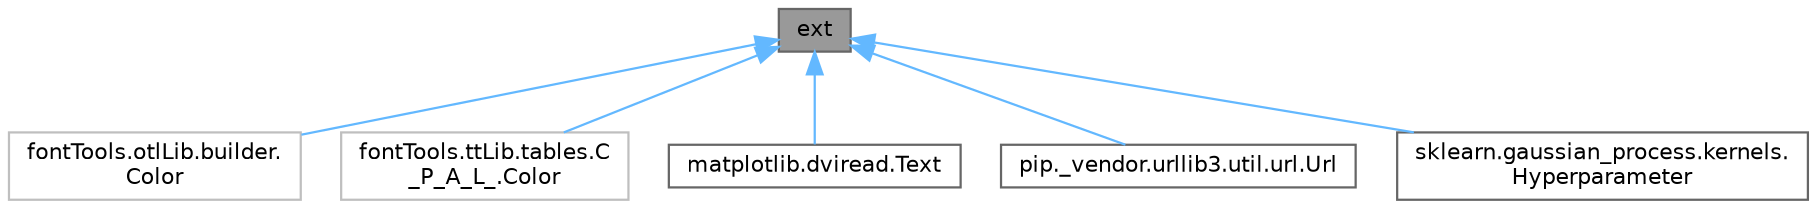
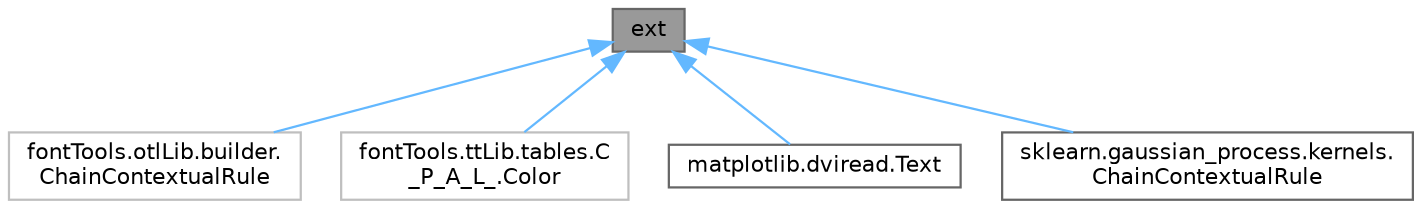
  digraph {
    rankdir=TB
    node [color=gray40 fillcolor=white fontname=Helvetica fontsize=10 shape=box style=filled]
    edge [color=steelblue1 dir=back fontname=Helvetica fontsize=10 labelfontname=Helvetica labelfontsize=10 style=solid]
    n1 [fillcolor=grey60 fontcolor=black height=0.2 label=ext width=0.4]
-   n2 [color=grey75 height=0.2 label="fontTools.otlLib.builder.\lColor" width=0.4]
+   n2 [color=grey75 height=0.2 label="fontTools.otlLib.builder.\lChainContextualRule" width=0.4]
    n3 [color=grey75 height=0.2 label="fontTools.ttLib.tables.C\l_P_A_L_.Color" width=0.4]
    n4 [height=0.2 label="matplotlib.dviread.Text" width=0.4]
-   n5 [height=0.2 label="pip._vendor.urllib3.util.url.Url" width=0.4]
-   n6 [height=0.2 label="sklearn.gaussian_process.kernels.\lHyperparameter" width=0.4]
+   n6 [height=0.2 label="sklearn.gaussian_process.kernels.\lChainContextualRule" width=0.4]
    n1 -> n2
    n1 -> n3
    n1 -> n4
-   n1 -> n5
    n1 -> n6
  }
